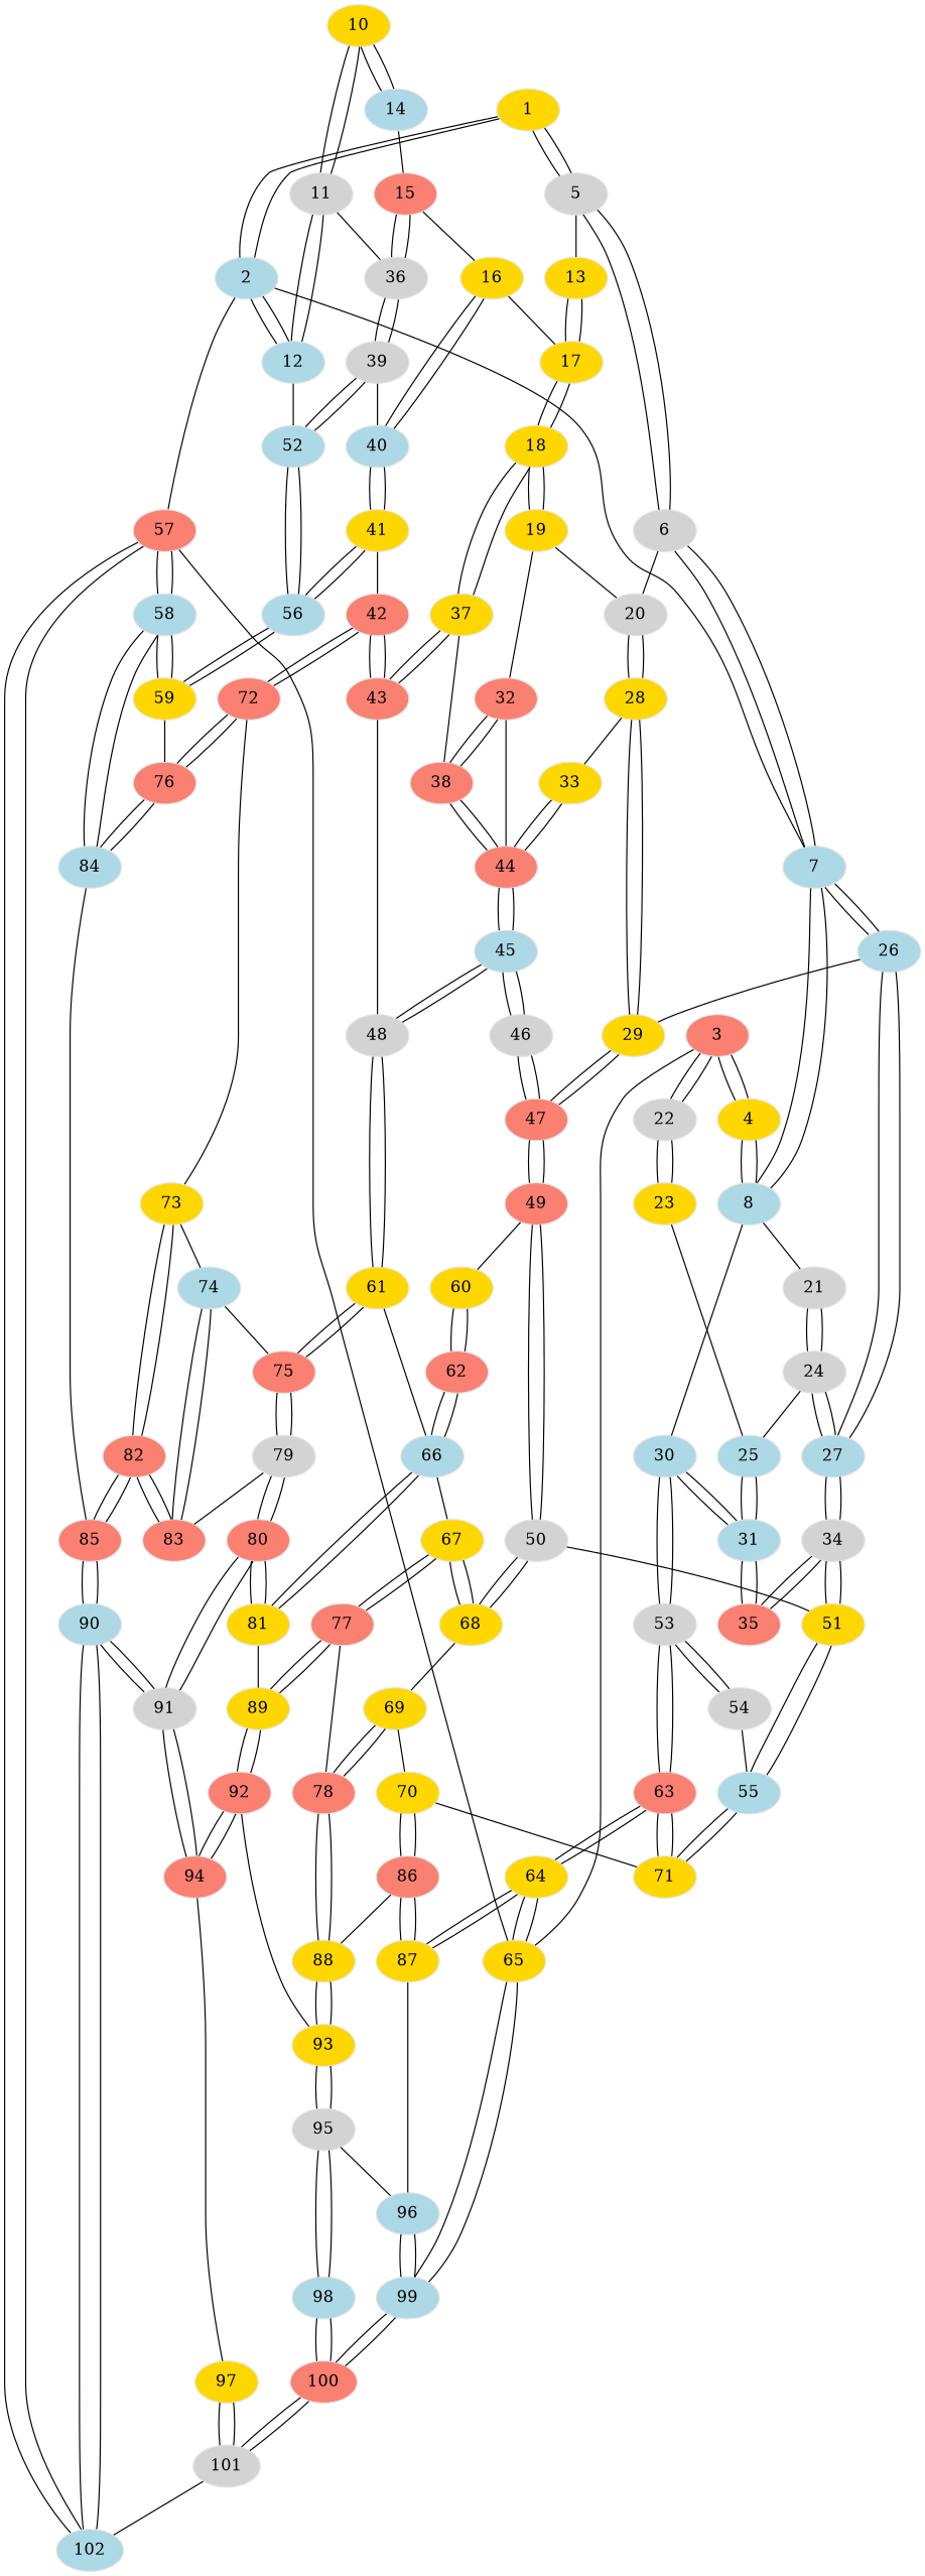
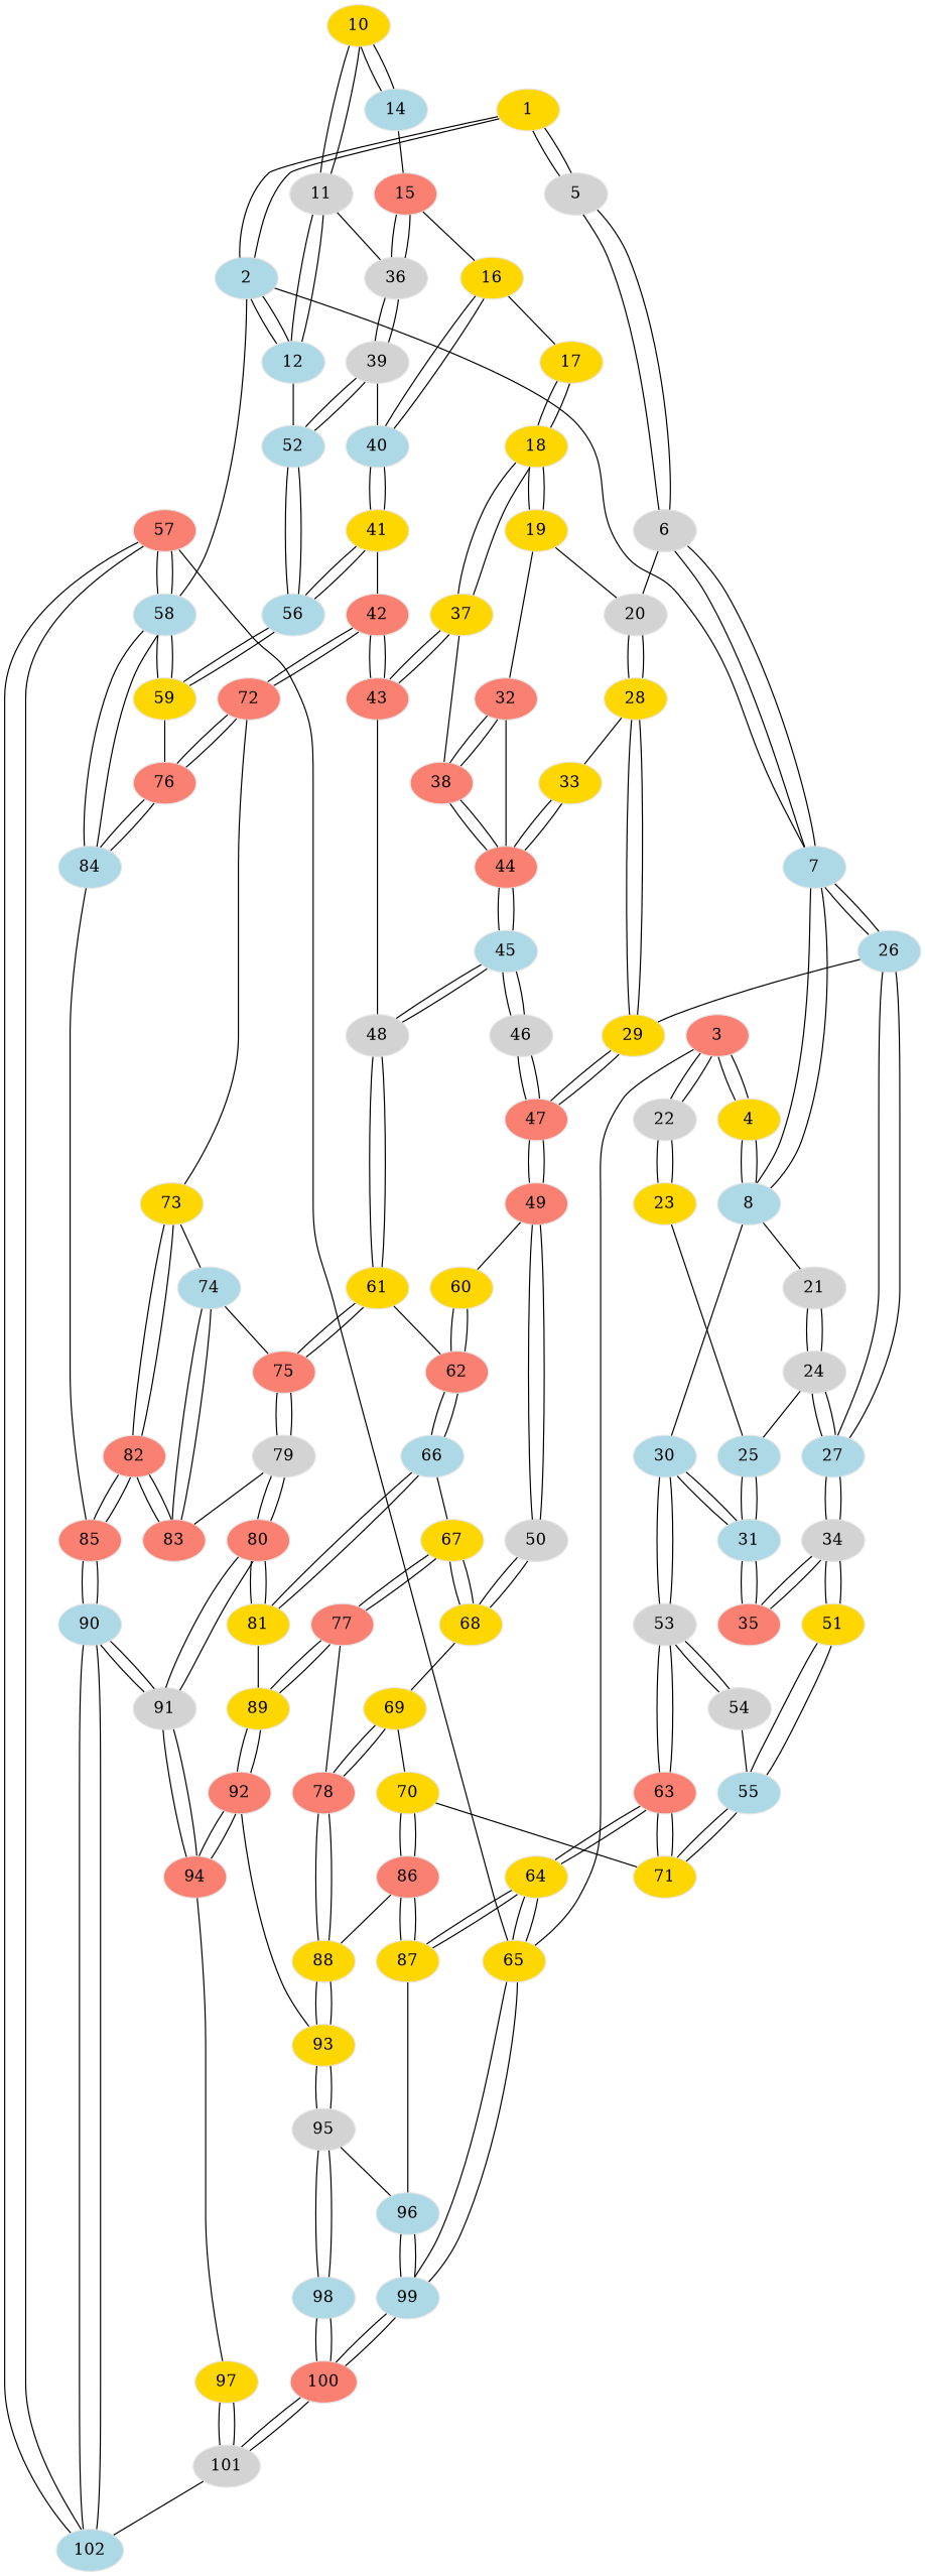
  graph {
    node [color=gray90 fillcolor=gold style=filled]
    2 [fillcolor=lightblue]
    1
    5 [fillcolor=lightgrey]
    12 [fillcolor=lightblue]
    57 [fillcolor=salmon]
    7 [fillcolor=lightblue]
    6 [fillcolor=lightgrey]
-   13
    3 [fillcolor=salmon]
    4
    22 [fillcolor=lightgrey]
    65
    52 [fillcolor=lightblue]
    58 [fillcolor=lightblue]
    102 [fillcolor=lightblue]
    8 [fillcolor=lightblue]
    23
    99 [fillcolor=lightblue]
    21 [fillcolor=lightgrey]
    30 [fillcolor=lightblue]
    20 [fillcolor=lightgrey]
    17
    26 [fillcolor=lightblue]
    28
    27 [fillcolor=lightblue]
    29
    24 [fillcolor=lightgrey]
    14 [fillcolor=lightblue]
    10
    11 [fillcolor=lightgrey]
    15 [fillcolor=salmon]
    36 [fillcolor=lightgrey]
    39 [fillcolor=lightgrey]
    56 [fillcolor=lightblue]
    18
    16
    40 [fillcolor=lightblue]
    41
    19
    37
    32 [fillcolor=salmon]
    38 [fillcolor=salmon]
    43 [fillcolor=salmon]
    44 [fillcolor=salmon]
    33
    25 [fillcolor=lightblue]
    31 [fillcolor=lightblue]
    53 [fillcolor=lightgrey]
    34 [fillcolor=lightgrey]
    35 [fillcolor=salmon]
    47 [fillcolor=salmon]
    51
    49 [fillcolor=salmon]
    54 [fillcolor=lightgrey]
    63 [fillcolor=salmon]
    45 [fillcolor=lightblue]
    55 [fillcolor=lightblue]
    48 [fillcolor=lightgrey]
    42 [fillcolor=salmon]
    72 [fillcolor=salmon]
    59
    76 [fillcolor=salmon]
    73
    61
    46 [fillcolor=lightgrey]
    50 [fillcolor=lightgrey]
    60
    62 [fillcolor=salmon]
    75 [fillcolor=salmon]
    68
    69
    71
    64
    84 [fillcolor=lightblue]
    85 [fillcolor=salmon]
    66 [fillcolor=lightblue]
    79 [fillcolor=lightgrey]
    67
    81
    87
    96 [fillcolor=lightblue]
    100 [fillcolor=salmon]
    77 [fillcolor=salmon]
    89
    78 [fillcolor=salmon]
    70
    86 [fillcolor=salmon]
    88
    74 [fillcolor=lightblue]
    82 [fillcolor=salmon]
    83 [fillcolor=salmon]
    80 [fillcolor=salmon]
    92 [fillcolor=salmon]
    93
    91 [fillcolor=lightgrey]
    94 [fillcolor=salmon]
    90 [fillcolor=lightblue]
    95 [fillcolor=lightgrey]
    97
    98 [fillcolor=lightblue]
    101 [fillcolor=lightgrey]
    2 -- 12
    2 -- 12
-   2 -- 57
+   2 -- 58
    2 -- 7
    1 -- 2
    1 -- 2
    1 -- 5
    1 -- 5
    5 -- 6
    5 -- 6
-   5 -- 13
    12 -- 52
    57 -- 65
    57 -- 58
    57 -- 58
    57 -- 102
    57 -- 102
    7 -- 8
    7 -- 8
    7 -- 26
    7 -- 26
    6 -- 7
    6 -- 7
    6 -- 20
-   13 -- 17
-   13 -- 17
    3 -- 4
    3 -- 4
    3 -- 22
    3 -- 22
    3 -- 65
    4 -- 8
    4 -- 8
    22 -- 23
    22 -- 23
    65 -- 99
    65 -- 99
    52 -- 56
    52 -- 56
    58 -- 59
    58 -- 59
    58 -- 84
    58 -- 84
    8 -- 21
    8 -- 30
    23 -- 25
    99 -- 100
    99 -- 100
    21 -- 24
    21 -- 24
    30 -- 31
    30 -- 31
    30 -- 53
    30 -- 53
    20 -- 28
    20 -- 28
    17 -- 18
    17 -- 18
    26 -- 27
    26 -- 27
    26 -- 29
    28 -- 29
    28 -- 29
    28 -- 33
    27 -- 34
    27 -- 34
    29 -- 47
    29 -- 47
    24 -- 27
    24 -- 27
    24 -- 25
    14 -- 15
    10 -- 14
    10 -- 14
    10 -- 11
    10 -- 11
    11 -- 12
    11 -- 12
    11 -- 36
    15 -- 36
    15 -- 36
    15 -- 16
    36 -- 39
    36 -- 39
    39 -- 52
    39 -- 52
    39 -- 40
    56 -- 59
    56 -- 59
    18 -- 19
    18 -- 19
    18 -- 37
    18 -- 37
    16 -- 17
    16 -- 40
    16 -- 40
    40 -- 41
    40 -- 41
    41 -- 56
    41 -- 56
    41 -- 42
    19 -- 20
    19 -- 32
    37 -- 38
    37 -- 43
    37 -- 43
    32 -- 38
    32 -- 38
    32 -- 44
    38 -- 44
    38 -- 44
    43 -- 48
    44 -- 45
    44 -- 45
    33 -- 44
    33 -- 44
    25 -- 31
    25 -- 31
    31 -- 35
    31 -- 35
    53 -- 54
    53 -- 54
    53 -- 63
    53 -- 63
    34 -- 35
    34 -- 35
    34 -- 51
    34 -- 51
    47 -- 49
    47 -- 49
    51 -- 55
    51 -- 55
    49 -- 50
    49 -- 50
    49 -- 60
    54 -- 55
    63 -- 71
    63 -- 71
    63 -- 64
    63 -- 64
    45 -- 48
    45 -- 48
    45 -- 46
    45 -- 46
    55 -- 71
    55 -- 71
    48 -- 61
    48 -- 61
    42 -- 43
    42 -- 43
    42 -- 72
    42 -- 72
    72 -- 76
    72 -- 76
    72 -- 73
    59 -- 76
    76 -- 84
    76 -- 84
    73 -- 74
    73 -- 82
    73 -- 82
-   61 -- 66
+   61 -- 62
    61 -- 75
    61 -- 75
    46 -- 47
    46 -- 47
-   50 -- 51
    50 -- 68
    50 -- 68
    60 -- 62
    60 -- 62
    62 -- 66
    62 -- 66
    75 -- 79
    75 -- 79
    68 -- 69
    69 -- 78
    69 -- 78
    69 -- 70
    64 -- 65
    64 -- 65
    64 -- 87
    64 -- 87
    84 -- 85
    85 -- 90
    85 -- 90
    66 -- 67
    66 -- 81
    66 -- 81
    79 -- 83
    79 -- 80
    79 -- 80
    67 -- 68
    67 -- 68
    67 -- 77
    67 -- 77
    81 -- 89
    87 -- 96
    96 -- 99
    96 -- 99
    100 -- 101
    100 -- 101
    77 -- 89
    77 -- 89
    77 -- 78
    89 -- 92
    89 -- 92
    78 -- 88
    78 -- 88
    70 -- 71
    70 -- 86
    70 -- 86
    86 -- 87
    86 -- 87
    86 -- 88
    88 -- 93
    88 -- 93
    74 -- 75
    74 -- 83
    74 -- 83
    82 -- 85
    82 -- 85
    82 -- 83
    82 -- 83
    80 -- 81
    80 -- 81
    80 -- 91
    80 -- 91
    92 -- 93
    92 -- 94
    92 -- 94
    93 -- 95
    93 -- 95
    91 -- 94
    91 -- 94
    94 -- 97
    90 -- 102
    90 -- 102
    90 -- 91
    90 -- 91
    95 -- 96
    95 -- 98
    95 -- 98
    97 -- 101
    97 -- 101
    98 -- 100
    98 -- 100
    101 -- 102
  }
